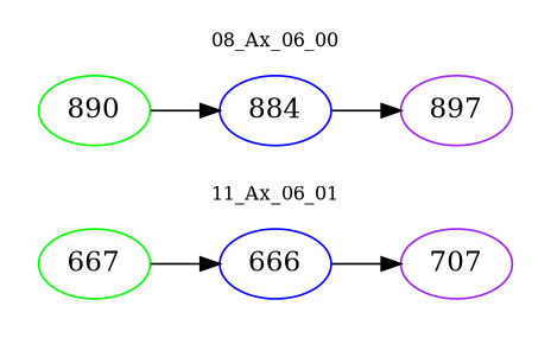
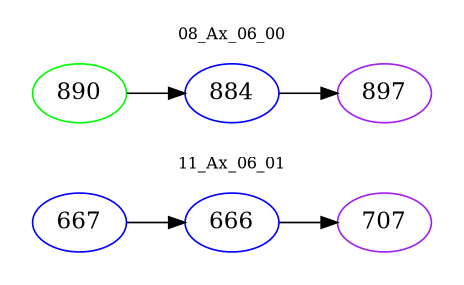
  digraph {
    rankdir=LR
    node [color=green]
    edge [color=black]
-   n1 [label=667]
+   n1 [color=blue label=667]
    n2 [color=blue label=666]
    n3 [color=purple label=707]
    n4 [label=890]
    n5 [color=blue label=884]
    n6 [color=purple label=897]
    subgraph cluster_1 {
      color=white
      fontsize=10
      label="11_Ax_06_01"
      n1
      n2
      n3
    }
    subgraph cluster_2 {
      color=white
      fontsize=10
      label="08_Ax_06_00"
      n4
      n5
      n6
    }
    n1 -> n2
    n2 -> n3
    n4 -> n5
    n5 -> n6
  }
